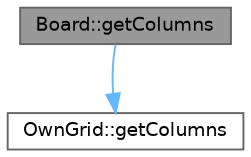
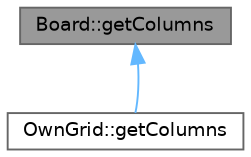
  digraph {
    rankdir=TB
    node [fontname=Helvetica fontsize=10 shape=box style=filled]
    n1 [color=gray40 fillcolor=grey60 fontcolor=black height=0.2 label="Board::getColumns" width=0.4]
    n2 [color=grey40 fillcolor=white height=0.2 label="OwnGrid::getColumns" width=0.4]
-   n1 -> n2 [color=steelblue1 fontname=Helvetica fontsize=10 labelfontname=Helvetica labelfontsize=10 style=solid]
+   n2 -> n1 [color=steelblue1 fontname=Helvetica fontsize=10 labelfontname=Helvetica labelfontsize=10 style=solid]
  }
